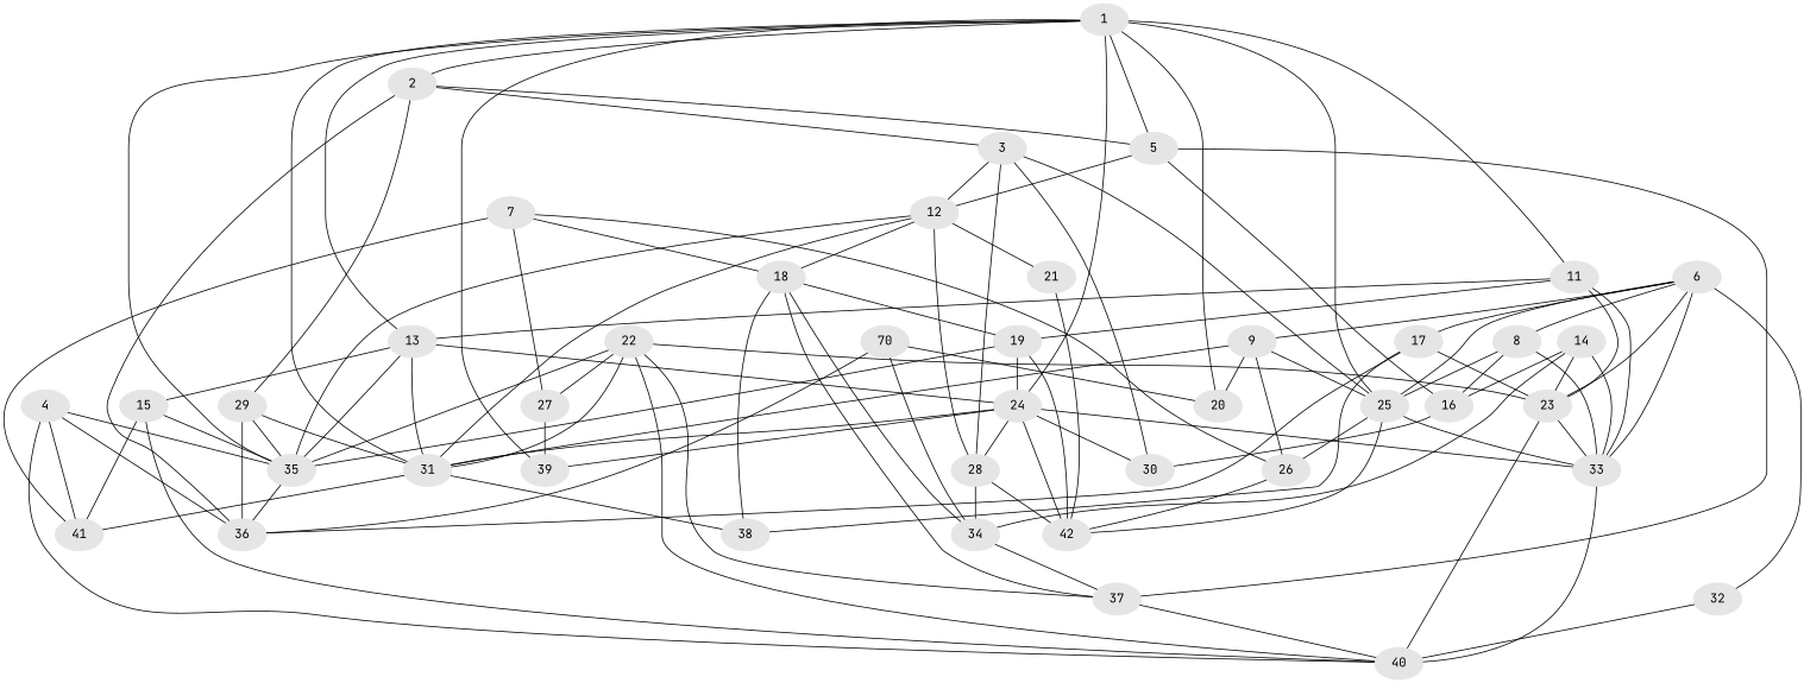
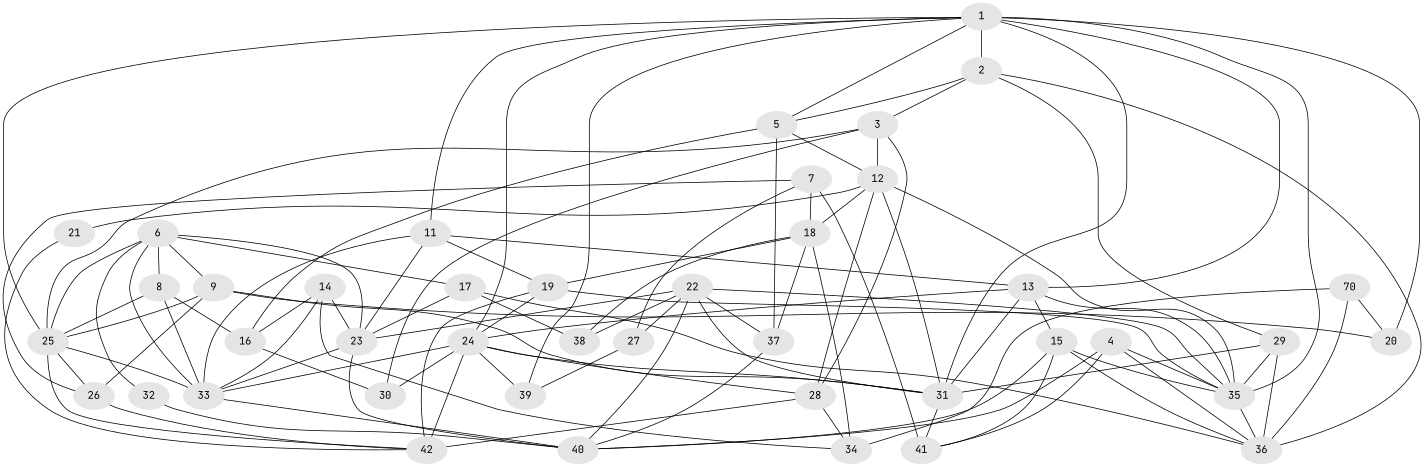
  graph {
    fontname="JetBrains Mono"
    node [color=gray90 fontname="JetBrains Mono" style=filled]
    edge [fontname="JetBrains Mono" weight=1.0]
    1
    2
    5
    11
    13
    20
    24
    25
    31
    35
    39
    3
    29
    36
    12
    16
    37
    23
    33
    19
    15
    28
    30
    42
    26
    41
    38
    18
    21
    34
    4
    40
    6
    8
    9
    17
    32
    7
    27
    n40 [label=70]
    14
    22
    1 -- 2
    1 -- 5
    1 -- 11
    1 -- 13
    1 -- 20 [weight=2.0]
    1 -- 24
    1 -- 25
    1 -- 31
    1 -- 35
    1 -- 39
    2 -- 5
    2 -- 3
    2 -- 29
    2 -- 36
    5 -- 12
    5 -- 16
    5 -- 37 [weight=2.0]
    11 -- 13
    11 -- 23
    11 -- 33 [weight=2.0]
    11 -- 19
    13 -- 24 [weight=2.0]
    13 -- 31
    13 -- 35
    13 -- 15
    24 -- 31
    24 -- 39
    24 -- 33
    24 -- 28
    24 -- 30 [weight=2.0]
    24 -- 42 [weight=2.0]
    25 -- 33 [weight=2.0]
    25 -- 42
    25 -- 26
    31 -- 41
-   31 -- 38
+   22 -- 38
    35 -- 36
    3 -- 25
    3 -- 12
    3 -- 28
    3 -- 30
    29 -- 31
    29 -- 35 [weight=2.0]
    29 -- 36 [weight=2.0]
    12 -- 31
    12 -- 35
    12 -- 28
    12 -- 18
    12 -- 21
    16 -- 30
    37 -- 40
    23 -- 33
    23 -- 40 [weight=2.0]
    33 -- 40
    19 -- 24
    19 -- 35
    19 -- 42
    15 -- 35
+   15 -- 36
    15 -- 41
    15 -- 40
    28 -- 42
    28 -- 34
    26 -- 42
    18 -- 37
    18 -- 19
    18 -- 38
    18 -- 34
    21 -- 42
-   34 -- 37
    4 -- 35
    4 -- 36
    4 -- 41
    4 -- 40
    6 -- 25
    6 -- 23
    6 -- 33 [weight=2.0]
    6 -- 8
    6 -- 9
    6 -- 17
    6 -- 32
    8 -- 25
    8 -- 16
    8 -- 33
    9 -- 20
    9 -- 25
    9 -- 31
    9 -- 26
    17 -- 36
    17 -- 23
    17 -- 38
    32 -- 40
    7 -- 26
    7 -- 41 [weight=3.0]
    7 -- 18
    7 -- 27
    27 -- 39
    n40 -- 20
    n40 -- 36
    n40 -- 34
    14 -- 16
    14 -- 23
    14 -- 33
    14 -- 34
    22 -- 31
    22 -- 35
    22 -- 37
    22 -- 23
    22 -- 40
    22 -- 27
  }
